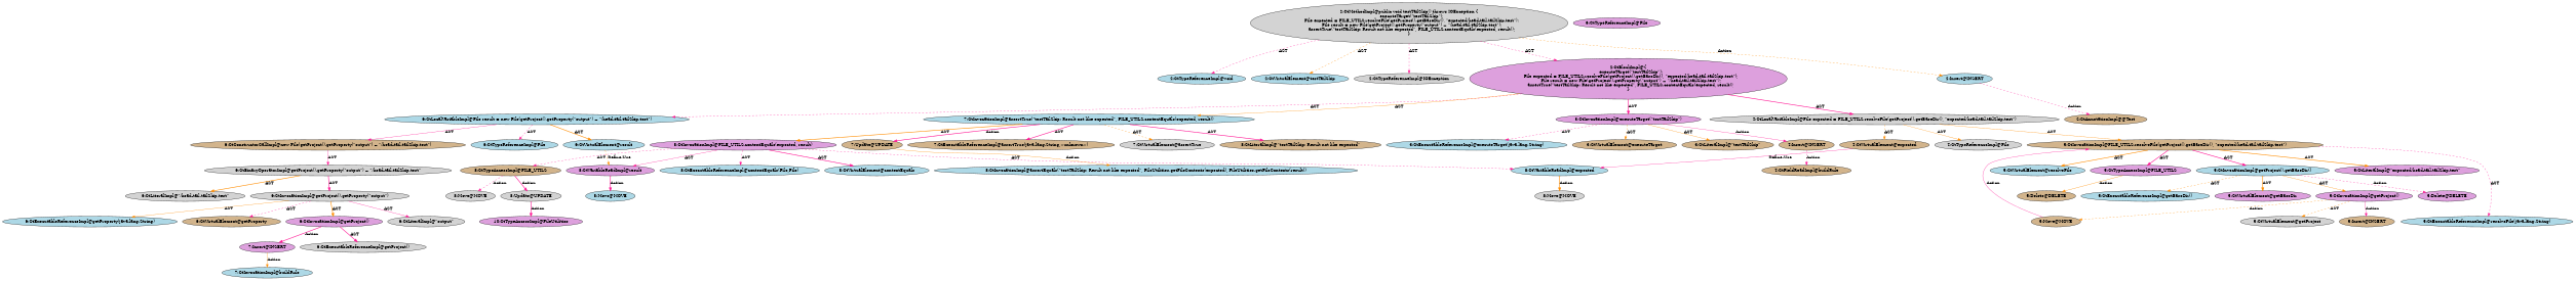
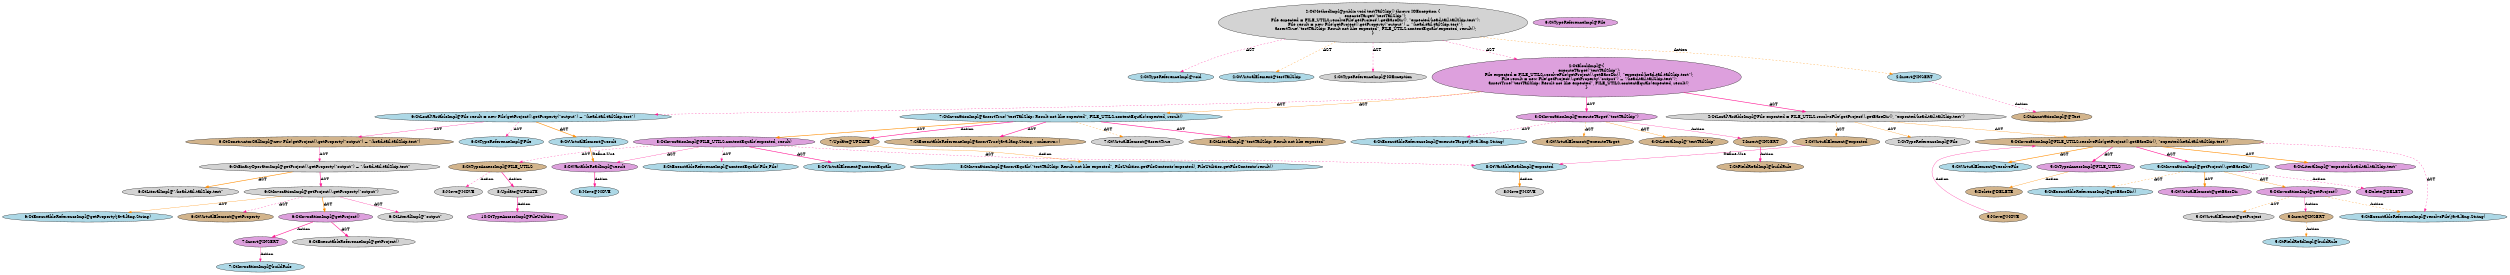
  digraph {
    node [fillcolor=lightblue shape=ellipse style=filled]
    edge [color=deeppink style=dashed]
    n1 [label="2:CtTypeReferenceImpl@void"]
    n2 [label="2:CtVirtualElement@testTailSkip"]
    n3 [fillcolor=lightgrey label="2:CtTypeReferenceImpl@IOException"]
    n4 [label="3:CtExecutableReferenceImpl@executeTarget(java.lang.String)"]
    n5 [fillcolor=tan label="3:CtVirtualElement@executeTarget"]
    n6 [fillcolor=tan label="3:CtLiteralImpl@\"testTailSkip\""]
    n7 [fillcolor=plum label="3:CtInvocationImpl@executeTarget(\"testTailSkip\")"]
    n8 [fillcolor=tan label="4:Insert@INSERT"]
    n9 [fillcolor=tan label="4:CtFieldReadImpl@buildRule"]
    n10 [fillcolor=lightgrey label="4:CtTypeReferenceImpl@File"]
    n11 [label="5:CtExecutableReferenceImpl@resolveFile(java.lang.String)"]
    n12 [label="5:CtVirtualElement@resolveFile"]
    n13 [fillcolor=plum label="5:CtTypeAccessImpl@FILE_UTILS"]
    n14 [fillcolor=tan label="5:Delete@DELETE"]
    n15 [label="5:CtExecutableReferenceImpl@getBaseDir()"]
    n16 [fillcolor=plum label="5:CtVirtualElement@getBaseDir"]
    n17 [fillcolor=lightgrey label="5:CtVirtualElement@getProject"]
    n18 [fillcolor=plum label="5:CtInvocationImpl@getProject()"]
    n19 [fillcolor=tan label="5:Insert@INSERT"]
    n20 [fillcolor=tan label="5:Move@MOVE"]
+   n21 [label="5:CtFieldReadImpl@buildRule"]
    n22 [fillcolor=tan label="5:CtInvocationImpl@FILE_UTILS.resolveFile(getProject().getBaseDir(), \"expected/head-tail.tailSkip.test\")"]
    n23 [label="5:CtInvocationImpl@getProject().getBaseDir()"]
    n24 [fillcolor=plum label="5:Delete@DELETE"]
    n25 [fillcolor=plum label="5:CtLiteralImpl@\"expected/head-tail.tailSkip.test\""]
    n26 [fillcolor=tan label="4:CtVirtualElement@expected"]
    n27 [label="8:CtVariableReadImpl@expected"]
    n28 [fillcolor=lightgrey label="8:Move@MOVE"]
    n29 [fillcolor=lightgrey label="4:CtLocalVariableImpl@File expected = FILE_UTILS.resolveFile(getProject().getBaseDir(), \"expected/head-tail.tailSkip.test\")"]
    n30 [label="6:CtTypeReferenceImpl@File"]
    n31 [fillcolor=plum label="6:CtTypeReferenceImpl@File"]
    n32 [label="6:CtExecutableReferenceImpl@getProperty(java.lang.String)"]
    n33 [fillcolor=tan label="6:CtVirtualElement@getProperty"]
    n34 [fillcolor=lightgrey label="6:CtExecutableReferenceImpl@getProject()"]
    n35 [fillcolor=plum label="6:CtInvocationImpl@getProject()"]
    n36 [fillcolor=plum label="7:Insert@INSERT"]
    n37 [label="7:CtInvocationImpl@buildRule"]
    n38 [fillcolor=lightgrey label="6:CtLiteralImpl@\"output\""]
    n39 [fillcolor=lightgrey label="6:CtInvocationImpl@getProject().getProperty(\"output\")"]
    n40 [fillcolor=lightgrey label="6:CtLiteralImpl@\"/head-tail.tailSkip.test\""]
    n41 [fillcolor=lightgrey label="6:CtBinaryOperatorImpl@getProject().getProperty(\"output\") + \"/head-tail.tailSkip.test\""]
    n42 [fillcolor=tan label="6:CtConstructorCallImpl@new File(getProject().getProperty(\"output\") + \"/head-tail.tailSkip.test\")"]
    n43 [label="6:CtVirtualElement@result"]
    n44 [fillcolor=plum label="8:CtVariableReadImpl@result"]
    n45 [label="8:Move@MOVE"]
    n46 [label="6:CtLocalVariableImpl@File result = new File(getProject().getProperty(\"output\") + \"/head-tail.tailSkip.test\")"]
    n47 [fillcolor=tan label="7:CtExecutableReferenceImpl@assertTrue(java.lang.String,<unknown>)"]
    n48 [fillcolor=lightgrey label="7:CtVirtualElement@assertTrue"]
    n49 [fillcolor=tan label="8:CtLiteralImpl@\"testTailSkip: Result not like expected\""]
    n50 [label="8:CtExecutableReferenceImpl@contentEquals(File,File)"]
    n51 [label="8:CtVirtualElement@contentEquals"]
    n52 [fillcolor=tan label="8:CtTypeAccessImpl@FILE_UTILS"]
    n53 [fillcolor=lightgrey label="8:Update@UPDATE"]
    n54 [fillcolor=lightgrey label="8:Move@MOVE"]
    n55 [fillcolor=plum label="10:CtTypeAccessImpl@FileUtilities"]
    n56 [fillcolor=plum label="8:CtInvocationImpl@FILE_UTILS.contentEquals(expected, result)"]
    n57 [label="7:CtInvocationImpl@assertTrue(\"testTailSkip: Result not like expected\", FILE_UTILS.contentEquals(expected, result))"]
    n58 [fillcolor=tan label="7:Update@UPDATE"]
    n59 [label="8:CtInvocationImpl@assertEquals(\"testTailSkip: Result not like expected\", FileUtilities.getFileContents(expected), FileUtilities.getFileContents(result))"]
    n60 [fillcolor=plum label="2:CtBlockImpl@\{\n    executeTarget(\"testTailSkip\");\n    File expected = FILE_UTILS.resolveFile(getProject().getBaseDir(), \"expected/head-tail.tailSkip.test\");\n    File result = new File(getProject().getProperty(\"output\") + \"/head-tail.tailSkip.test\");\n    assertTrue(\"testTailSkip: Result not like expected\", FILE_UTILS.contentEquals(expected, result));\n\}"]
    n61 [fillcolor=lightgrey label="2:CtMethodImpl@public void testTailSkip() throws IOException \{\n    executeTarget(\"testTailSkip\");\n    File expected = FILE_UTILS.resolveFile(getProject().getBaseDir(), \"expected/head-tail.tailSkip.test\");\n    File result = new File(getProject().getProperty(\"output\") + \"/head-tail.tailSkip.test\");\n    assertTrue(\"testTailSkip: Result not like expected\", FILE_UTILS.contentEquals(expected, result));\n\}"]
    n62 [label="2:Insert@INSERT"]
    n63 [fillcolor=tan label="2:CtAnnotationImpl@@Test"]
    n7 -> n4 [label=AST]
    n7 -> n5 [color=darkorange label=AST]
    n7 -> n6 [color=darkorange label=AST style=solid]
    n7 -> n8 [label=Action style=solid]
-   n8 -> n9 [label=Action]
+   n8 -> n9 [label=Action style=bold]
    n13 -> n14 [color=darkorange label=Action style=solid]
    n18 -> n17 [color=darkorange label=AST]
    n18 -> n19 [label=Action style=solid]
-   n18 -> n20 [color=darkorange label=Action]
+   n18 -> n11 [color=darkorange label=Action]
+   n19 -> n21 [color=darkorange label=Action]
    n20 -> n22 [label=Action style=solid]
    n22 -> n11 [label=AST]
    n22 -> n12 [color=darkorange label=AST style=bold]
    n22 -> n13 [label=AST style=bold]
    n22 -> n23 [label=AST style=bold]
    n22 -> n25 [color=darkorange label=AST style=bold]
    n23 -> n15 [color=darkorange label=AST]
    n23 -> n16 [color=darkorange label=AST style=bold]
    n23 -> n18 [color=darkorange label=AST style=solid]
    n23 -> n24 [label=Action]
    n26 -> n27 [label="Define-Use" style=solid]
    n27 -> n28 [color=darkorange label=Action style=bold]
    n29 -> n10 [color=darkorange label=AST style=solid]
    n29 -> n22 [color=darkorange label=AST style=solid]
    n29 -> n26 [color=darkorange label=AST]
    n35 -> n34 [label=AST style=bold]
    n35 -> n36 [label=Action style=bold]
-   n36 -> n37 [color=darkorange label=Action style=solid]
+   n36 -> n37 [label=Action style=solid]
    n39 -> n32 [color=darkorange label=AST style=solid]
    n39 -> n33 [label=AST]
    n39 -> n35 [color=darkorange label=AST style=bold]
    n39 -> n38 [label=AST style=solid]
    n41 -> n39 [label=AST style=bold]
    n41 -> n40 [color=darkorange label=AST style=bold]
    n42 -> n41 [label=AST style=solid]
-   n43 -> n44 [color=darkorange label="Define-Use"]
+   n43 -> n44 [color=darkorange label="Define-Use" style=bold]
    n44 -> n45 [label=Action style=bold]
    n46 -> n30 [label=AST]
    n46 -> n42 [label=AST style=solid]
    n46 -> n43 [color=darkorange label=AST style=bold]
    n52 -> n53 [label=Action style=bold]
    n52 -> n54 [label=Action]
    n53 -> n55 [label=Action style=bold]
    n56 -> n27 [label=AST]
    n56 -> n44 [label=AST style=solid]
    n56 -> n50 [label=AST]
    n56 -> n51 [label=AST style=bold]
    n56 -> n52 [label=AST]
    n57 -> n47 [label=AST style=bold]
    n57 -> n48 [color=darkorange label=AST]
    n57 -> n49 [label=AST style=bold]
    n57 -> n56 [color=darkorange label=AST style=bold]
    n57 -> n58 [label=Action style=bold]
    n58 -> n59 [color=darkorange label=Action style=solid]
    n60 -> n7 [label=AST style=bold]
    n60 -> n29 [label=AST style=bold]
    n60 -> n46 [label=AST]
    n60 -> n57 [color=darkorange label=AST style=solid]
    n61 -> n1 [label=AST]
    n61 -> n2 [color=darkorange label=AST]
    n61 -> n3 [label=AST]
    n61 -> n60 [label=AST]
    n61 -> n62 [color=darkorange label=Action]
    n62 -> n63 [label=Action]
  }
